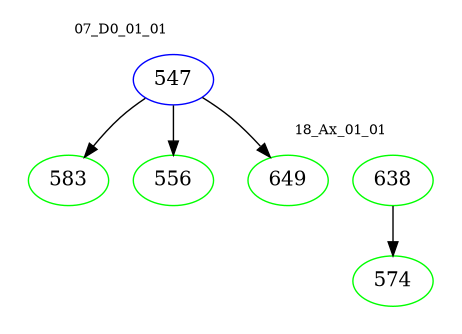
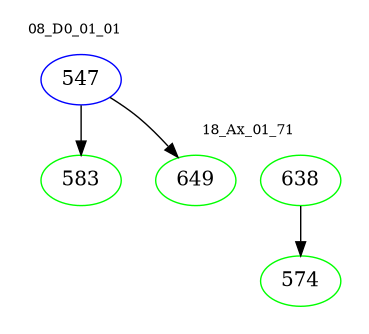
  digraph {
    node [color=green]
    edge [color=black]
    n1 [label=638]
    n2 [label=574]
    n3 [label=649]
    n4 [color=blue label=547]
    n5 [label=583]
-   n6 [label=556]
    subgraph cluster_1 {
      color=white
      fontsize=10
-     label="18_Ax_01_01"
+     label="18_Ax_01_71"
      n1
      n2
      n3
    }
    subgraph cluster_2 {
      color=white
      fontsize=10
-     label="07_D0_01_01"
+     label="08_D0_01_01"
      n4
      n5
-     n6
    }
    n1 -> n2
    n4 -> n3
    n4 -> n5
-   n4 -> n6
  }
